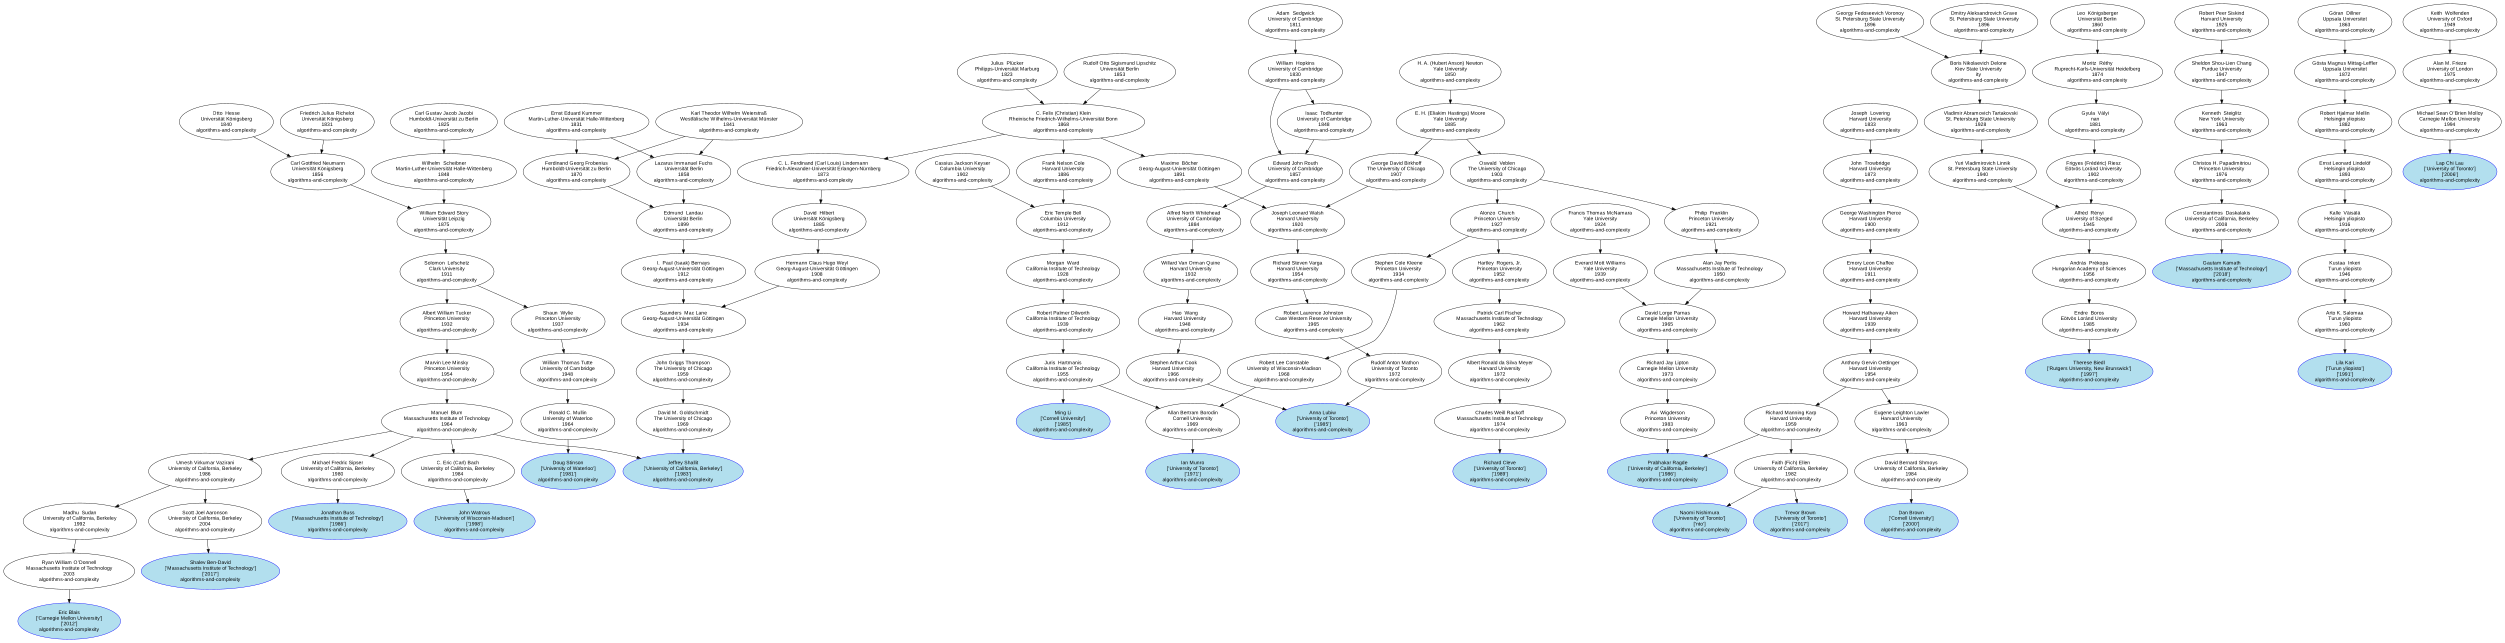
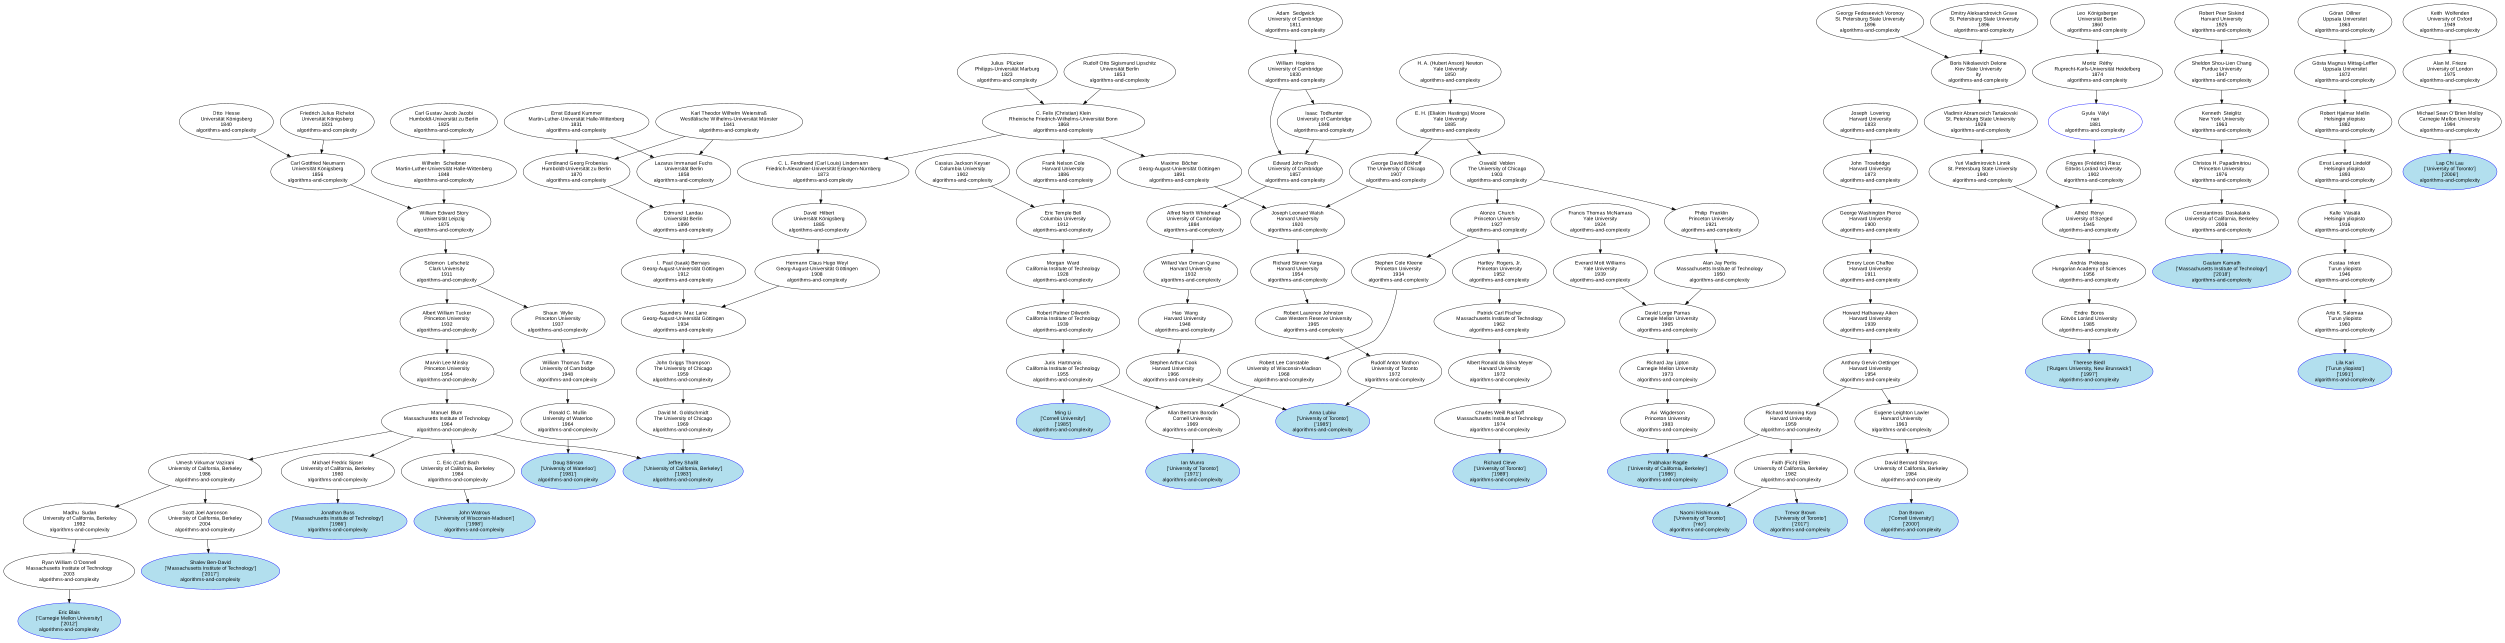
  digraph {
    fontname="Liberation Sans"
    node [fontname="Liberation Sans"]
    edge [fontname="Liberation Sans"]
    n1 [color=blue fillcolor=lightblue2 label="Shalev Ben-David\n['Massachusetts Institute of Technology']\n['2017']\nalgorithms-and-complexity" style=filled]
    n2 [color=blue fillcolor=lightblue2 label="Therese Biedl\n['Rutgers University, New Brunswick']\n['1997']\nalgorithms-and-complexity" style=filled]
    n3 [color=blue fillcolor=lightblue2 label="Eric Blais\n['Carnegie Mellon University']\n['2012']\nalgorithms-and-complexity" style=filled]
    n4 [color=blue fillcolor=lightblue2 label="Dan Brown\n['Cornell University']\n['2000']\nalgorithms-and-complexity" style=filled]
    n5 [color=blue fillcolor=lightblue2 label="Trevor Brown\n['University of Toronto']\n['2017']\nalgorithms-and-complexity" style=filled]
    n6 [color=blue fillcolor=lightblue2 label="Jonathan Buss\n['Massachusetts Institute of Technology']\n['1986']\nalgorithms-and-complexity" style=filled]
    n7 [color=blue fillcolor=lightblue2 label="Richard Cleve\n['University of Toronto']\n['1989']\nalgorithms-and-complexity" style=filled]
    n8 [color=blue fillcolor=lightblue2 label="Gautam Kamath\n['Massachusetts Institute of Technology']\n['2018']\nalgorithms-and-complexity" style=filled]
    n9 [color=blue fillcolor=lightblue2 label="Lila Kari\n['Turun yliopisto']\n['1991']\nalgorithms-and-complexity" style=filled]
    n10 [color=blue fillcolor=lightblue2 label="Lap Chi Lau\n['University of Toronto']\n['2006']\nalgorithms-and-complexity" style=filled]
    n11 [color=blue fillcolor=lightblue2 label="Ming Li\n['Cornell University']\n['1985']\nalgorithms-and-complexity" style=filled]
    n12 [color=blue fillcolor=lightblue2 label="Anna Lubiw\n['University of Toronto']\n['1985']\nalgorithms-and-complexity" style=filled]
    n13 [color=blue fillcolor=lightblue2 label="Ian Munro\n['University of Toronto']\n['1971']\nalgorithms-and-complexity" style=filled]
    n14 [color=blue fillcolor=lightblue2 label="Naomi Nishimura\n['University of Toronto']\n['nto']\nalgorithms-and-complexity" style=filled]
    n15 [color=blue fillcolor=lightblue2 label="Prabhakar Ragde\n['University of California, Berkeley']\n['1986']\nalgorithms-and-complexity" style=filled]
    n16 [color=blue fillcolor=lightblue2 label="Jeffrey Shallit\n['University of California, Berkeley']\n['1983']\nalgorithms-and-complexity" style=filled]
    n17 [color=blue fillcolor=lightblue2 label="Doug Stinson\n['University of Waterloo']\n['1981']\nalgorithms-and-complexity" style=filled]
    n18 [color=blue fillcolor=lightblue2 label="John Watrous\n['University of Wisconsin-Madison']\n['1998']\nalgorithms-and-complexity" style=filled]
    n19 [label="Scott Joel Aaronson\nUniversity of California, Berkeley\n2004\nalgorithms-and-complexity"]
    n20 [label="Endre  Boros\nEötvös Loránd University\n1985\nalgorithms-and-complexity"]
    n21 [label="Ryan William O'Donnell\nMassachusetts Institute of Technology\n2003\nalgorithms-and-complexity"]
    n22 [label="David Bernard Shmoys\nUniversity of California, Berkeley\n1984\nalgorithms-and-complexity"]
    n23 [label="Faith (Fich) Ellen\nUniversity of California, Berkeley\n1982\nalgorithms-and-complexity"]
    n24 [label="Michael Fredric Sipser\nUniversity of California, Berkeley\n1980\nalgorithms-and-complexity"]
    n25 [label="Charles Weill Rackoff\nMassachusetts Institute of Technology\n1974\nalgorithms-and-complexity"]
    n26 [label="Constantinos  Daskalakis\nUniversity of California, Berkeley\n2008\nalgorithms-and-complexity"]
    n27 [label="Arto K. Salomaa\nTurun yliopisto\n1960\nalgorithms-and-complexity"]
    n28 [label="Michael Sean O'Brien Molloy\nCarnegie Mellon University\n1994\nalgorithms-and-complexity"]
    n29 [label="Juris  Hartmanis\nCalifornia Institute of Technology\n1955\nalgorithms-and-complexity"]
    n30 [label="Allan Bertram Borodin\nCornell University\n1969\nalgorithms-and-complexity"]
    n31 [label="Rudolf Anton Mathon\nUniversity of Toronto\n1972\nalgorithms-and-complexity"]
    n32 [label="Stephen Arthur Cook\nHarvard University\n1966\nalgorithms-and-complexity"]
    n33 [label="Avi  Wigderson\nPrinceton University\n1983\nalgorithms-and-complexity"]
    n34 [label="Richard Manning Karp\nHarvard University\n1959\nalgorithms-and-complexity"]
    n35 [label="Manuel  Blum\nMassachusetts Institute of Technology\n1964\nalgorithms-and-complexity"]
    n36 [label="C. Eric (Carl) Bach\nUniversity of California, Berkeley\n1984\nalgorithms-and-complexity"]
    n37 [label="Umesh Virkumar Vazirani\nUniversity of California, Berkeley\n1986\nalgorithms-and-complexity"]
    n38 [label="David M. Goldschmidt\nThe University of Chicago\n1969\nalgorithms-and-complexity"]
    n39 [label="Ronald C. Mullin\nUniversity of Waterloo\n1964\nalgorithms-and-complexity"]
    n40 [label="Madhu  Sudan\nUniversity of California, Berkeley\n1992\nalgorithms-and-complexity"]
    n41 [label="András  Prékopa\nHungarian Academy of Sciences\n1956\nalgorithms-and-complexity"]
    n42 [label="Eugene Leighton Lawler\nHarvard University\n1963\nalgorithms-and-complexity"]
    n43 [label="Albert Ronald da Silva Meyer\nHarvard University\n1972\nalgorithms-and-complexity"]
    n44 [label="Christos H. Papadimitriou\nPrinceton University\n1976\nalgorithms-and-complexity"]
    n45 [label="Kustaa  Inkeri\nTurun yliopisto\n1946\nalgorithms-and-complexity"]
    n46 [label="Alan M. Frieze\nUniversity of London\n1975\nalgorithms-and-complexity"]
    n47 [label="Robert Palmer Dilworth\nCalifornia Institute of Technology\n1939\nalgorithms-and-complexity"]
    n48 [label="Robert Laurence Johnston\nCase Western Reserve University\n1965\nalgorithms-and-complexity"]
    n49 [label="Hao  Wang\nHarvard University\n1948\nalgorithms-and-complexity"]
    n50 [label="Robert Lee Constable\nUniversity of Wisconsin-Madison\n1968\nalgorithms-and-complexity"]
    n51 [label="Richard Jay Lipton\nCarnegie Mellon University\n1973\nalgorithms-and-complexity"]
    n52 [label="Anthony Gervin Oettinger\nHarvard University\n1954\nalgorithms-and-complexity"]
    n53 [label="Marvin Lee Minsky\nPrinceton University\n1954\nalgorithms-and-complexity"]
    n54 [label="John Griggs Thompson\nThe University of Chicago\n1959\nalgorithms-and-complexity"]
    n55 [label="William Thomas Tutte\nUniversity of Cambridge\n1948\nalgorithms-and-complexity"]
    n56 [label="Alfréd  Rényi\nUniversity of Szeged\n1945\nalgorithms-and-complexity"]
    n57 [label="Patrick Carl Fischer\nMassachusetts Institute of Technology\n1962\nalgorithms-and-complexity"]
    n58 [label="Kenneth  Steiglitz\nNew York University\n1963\nalgorithms-and-complexity"]
    n59 [label="Kalle  Väisälä\nHelsingin yliopisto\n1916\nalgorithms-and-complexity"]
    n60 [label="Keith  Wolfenden\nUniversity of Oxford\n1949\nalgorithms-and-complexity"]
    n61 [label="Morgan  Ward\nCalifornia Institute of Technology\n1928\nalgorithms-and-complexity"]
    n62 [label="Richard Steven Varga\nHarvard University\n1954\nalgorithms-and-complexity"]
    n63 [label="Willard Van Orman Quine\nHarvard University\n1932\nalgorithms-and-complexity"]
    n64 [label="Stephen Cole Kleene\nPrinceton University\n1934\nalgorithms-and-complexity"]
    n65 [label="David Lorge Parnas\nCarnegie Mellon University\n1965\nalgorithms-and-complexity"]
    n66 [label="Howard Hathaway Aiken\nHarvard University\n1939\nalgorithms-and-complexity"]
    n67 [label="Albert William Tucker\nPrinceton University\n1932\nalgorithms-and-complexity"]
    n68 [label="Saunders  Mac Lane\nGeorg-August-Universität Göttingen\n1934\nalgorithms-and-complexity"]
    n69 [label="Shaun  Wylie\nPrinceton University\n1937\nalgorithms-and-complexity"]
    n70 [label="Yuri Vladimirovich Linnik\nSt. Petersburg State University\n1940\nalgorithms-and-complexity"]
    n71 [label="Frigyes (Frédéric) Riesz\nEötvös Loránd University\n1902\nalgorithms-and-complexity"]
    n72 [label="Hartley  Rogers, Jr.\nPrinceton University\n1952\nalgorithms-and-complexity"]
    n73 [label="Sheldon Shou-Lien Chang\nPurdue University\n1947\nalgorithms-and-complexity"]
    n74 [label="Ernst Leonard Lindelöf\nHelsingin yliopisto\n1893\nalgorithms-and-complexity"]
    n75 [label="Eric Temple Bell\nColumbia University\n1912\nalgorithms-and-complexity"]
    n76 [label="Joseph Leonard Walsh\nHarvard University\n1920\nalgorithms-and-complexity"]
    n77 [label="Alfred North Whitehead\nUniversity of Cambridge\n1884\nalgorithms-and-complexity"]
    n78 [label="Alonzo  Church\nPrinceton University\n1927\nalgorithms-and-complexity"]
    n79 [label="Everard Mott Williams\nYale University\n1939\nalgorithms-and-complexity"]
    n80 [label="Alan Jay Perlis\nMassachusetts Institute of Technology\n1950\nalgorithms-and-complexity"]
    n81 [label="Emory Leon Chaffee\nHarvard University\n1911\nalgorithms-and-complexity"]
    n82 [label="Solomon  Lefschetz\nClark University\n1911\nalgorithms-and-complexity"]
    n83 [label="I.  Paul (Isaak) Bernays\nGeorg-August-Universität Göttingen\n1912\nalgorithms-and-complexity"]
    n84 [label="Hermann Claus Hugo Weyl\nGeorg-August-Universität Göttingen\n1908\nalgorithms-and-complexity"]
    n85 [label="Vladimir Abramovich Tartakovski\nSt. Petersburg State University\n1928\nalgorithms-and-complexity"]
-   n86 [label="Gyula  Vályi\nnan\n1881\nalgorithms-and-complexity"]
+   n86 [label="Gyula  Vályi\nnan\n1881\nalgorithms-and-complexity" color=blue]
    n87 [label="Robert Peer Siskind\nHarvard University\n1925\nalgorithms-and-complexity"]
    n88 [label="Robert Hjalmar Mellin\nHelsingin yliopisto\n1882\nalgorithms-and-complexity"]
    n89 [label="Cassius Jackson Keyser\nColumbia University\n1902\nalgorithms-and-complexity"]
    n90 [label="Frank Nelson Cole\nHarvard University\n1886\nalgorithms-and-complexity"]
    n91 [label="Maxime  Bôcher\nGeorg-August-Universität Göttingen\n1891\nalgorithms-and-complexity"]
    n92 [label="George David Birkhoff\nThe University of Chicago\n1907\nalgorithms-and-complexity"]
    n93 [label="Edward John Routh\nUniversity of Cambridge\n1857\nalgorithms-and-complexity"]
    n94 [label="Oswald  Veblen\nThe University of Chicago\n1903\nalgorithms-and-complexity"]
    n95 [label="Philip  Franklin\nPrinceton University\n1921\nalgorithms-and-complexity"]
    n96 [label="Francis Thomas McNamara\nYale University\n1924\nalgorithms-and-complexity"]
    n97 [label="George Washington Pierce\nHarvard University\n1900\nalgorithms-and-complexity"]
    n98 [label="William Edward Story\nUniversität Leipzig\n1875\nalgorithms-and-complexity"]
    n99 [label="Edmund  Landau\nUniversität Berlin\n1899\nalgorithms-and-complexity"]
    n100 [label="David  Hilbert\nUniversität Königsberg\n1885\nalgorithms-and-complexity"]
    n101 [label="Boris Nikolaevich Delone\nKiev State University\nity\nalgorithms-and-complexity"]
    n102 [label="Moritz  Réthy\nRuprecht-Karls-Universität Heidelberg\n1874\nalgorithms-and-complexity"]
    n103 [label="Gösta Magnus Mittag-Leffler\nUppsala Universitet\n1872\nalgorithms-and-complexity"]
    n104 [label="C. Felix (Christian) Klein\nRheinische Friedrich-Wilhelms-Universität Bonn\n1868\nalgorithms-and-complexity"]
    n105 [label="C. L. Ferdinand (Carl Louis) Lindemann\nFriedrich-Alexander-Universität Erlangen-Nürnberg\n1873\nalgorithms-and-complexity"]
    n106 [label="E. H. (Eliakim Hastings) Moore\nYale University\n1885\nalgorithms-and-complexity"]
    n107 [label="William  Hopkins\nUniversity of Cambridge\n1830\nalgorithms-and-complexity"]
    n108 [label="Isaac  Todhunter\nUniversity of Cambridge\n1848\nalgorithms-and-complexity"]
    n109 [label="John  Trowbridge\nHarvard University\n1873\nalgorithms-and-complexity"]
    n110 [label="Carl Gottfried Neumann\nUniversität Königsberg\n1856\nalgorithms-and-complexity"]
    n111 [label="Wilhelm  Scheibner\nMartin-Luther-Universität Halle-Wittenberg\n1848\nalgorithms-and-complexity"]
    n112 [label="Ferdinand Georg Frobenius\nHumboldt-Universität zu Berlin\n1870\nalgorithms-and-complexity"]
    n113 [label="Lazarus Immanuel Fuchs\nUniversität Berlin\n1858\nalgorithms-and-complexity"]
    n114 [label="Georgy Fedoseevich Voronoy\nSt. Petersburg State University\n1896\nalgorithms-and-complexity"]
    n115 [label="Dmitry Aleksandrovich Grave\nSt. Petersburg State University\n1896\nalgorithms-and-complexity"]
    n116 [label="Leo  Königsberger\nUniversität Berlin\n1860\nalgorithms-and-complexity"]
    n117 [label="Göran  Dillner\nUppsala Universitet\n1863\nalgorithms-and-complexity"]
    n118 [label="Julius  Plücker\nPhilipps-Universität Marburg\n1823\nalgorithms-and-complexity"]
    n119 [label="Rudolf Otto Sigismund Lipschitz\nUniversität Berlin\n1853\nalgorithms-and-complexity"]
    n120 [label="H. A. (Hubert Anson) Newton\nYale University\n1850\nalgorithms-and-complexity"]
    n121 [label="Adam  Sedgwick\nUniversity of Cambridge\n1811\nalgorithms-and-complexity"]
    n122 [label="Joseph  Lovering\nHarvard University\n1833\nalgorithms-and-complexity"]
    n123 [label="Otto  Hesse\nUniversität Königsberg\n1840\nalgorithms-and-complexity"]
    n124 [label="Friedrich Julius Richelot\nUniversität Königsberg\n1831\nalgorithms-and-complexity"]
    n125 [label="Carl Gustav Jacob Jacobi\nHumboldt-Universität zu Berlin\n1825\nalgorithms-and-complexity"]
    n126 [label="Ernst Eduard Kummer\nMartin-Luther-Universität Halle-Wittenberg\n1831\nalgorithms-and-complexity"]
    n127 [label="Karl Theodor Wilhelm Weierstraß\nWestfälische Wilhelms-Universität Münster\n1841\nalgorithms-and-complexity"]
    n19 -> n1
    n20 -> n2
    n21 -> n3
    n22 -> n4
    n23 -> n5
    n23 -> n14
    n24 -> n6
    n25 -> n7
    n26 -> n8
    n27 -> n9
    n28 -> n10
    n29 -> n11
    n29 -> n30
    n30 -> n13
    n31 -> n12
    n32 -> n12
    n33 -> n15
    n34 -> n15
    n34 -> n23
    n35 -> n16
    n35 -> n24
    n35 -> n36
    n35 -> n37
    n36 -> n18
    n37 -> n19
    n37 -> n40
    n38 -> n16
    n39 -> n17
    n40 -> n21
    n41 -> n20
    n42 -> n22
    n43 -> n25
    n44 -> n26
    n45 -> n27
    n46 -> n28
    n47 -> n29
    n48 -> n31
    n49 -> n32
    n50 -> n30
    n51 -> n33
    n52 -> n34
    n52 -> n42
    n53 -> n35
    n54 -> n38
    n55 -> n39
    n56 -> n41
    n57 -> n43
    n58 -> n44
    n59 -> n45
    n60 -> n46
    n61 -> n47
    n62 -> n48
    n63 -> n49
    n64 -> n50
    n65 -> n51
    n66 -> n52
    n67 -> n53
    n68 -> n54
    n69 -> n55
    n70 -> n56
    n71 -> n56
    n72 -> n57
    n73 -> n58
    n74 -> n59
    n75 -> n61
    n76 -> n62
    n77 -> n63
    n78 -> n64
    n78 -> n72
    n79 -> n65
    n80 -> n65
    n81 -> n66
    n82 -> n67
    n82 -> n69
    n83 -> n68
    n84 -> n68
    n85 -> n70
    n86 -> n71
    n87 -> n73
    n88 -> n74
    n89 -> n75
    n90 -> n75
    n91 -> n76
    n92 -> n76
    n93 -> n77
    n94 -> n78
    n94 -> n95
    n95 -> n80
    n96 -> n79
    n97 -> n81
    n98 -> n82
    n99 -> n83
    n100 -> n84
    n101 -> n85
    n102 -> n86
    n103 -> n88
    n104 -> n90
    n104 -> n91
    n104 -> n105
    n105 -> n100
    n106 -> n92
    n106 -> n94
    n107 -> n93
    n107 -> n108
    n108 -> n93
    n109 -> n97
    n110 -> n98
    n111 -> n98
    n112 -> n99
    n113 -> n99
    n114 -> n101
    n115 -> n101
    n116 -> n102
    n117 -> n103
    n118 -> n104
    n119 -> n104
    n120 -> n106
    n121 -> n107
    n122 -> n109
    n123 -> n110
    n124 -> n110
    n125 -> n111
    n126 -> n112
    n126 -> n113
    n127 -> n112
    n127 -> n113
  }
